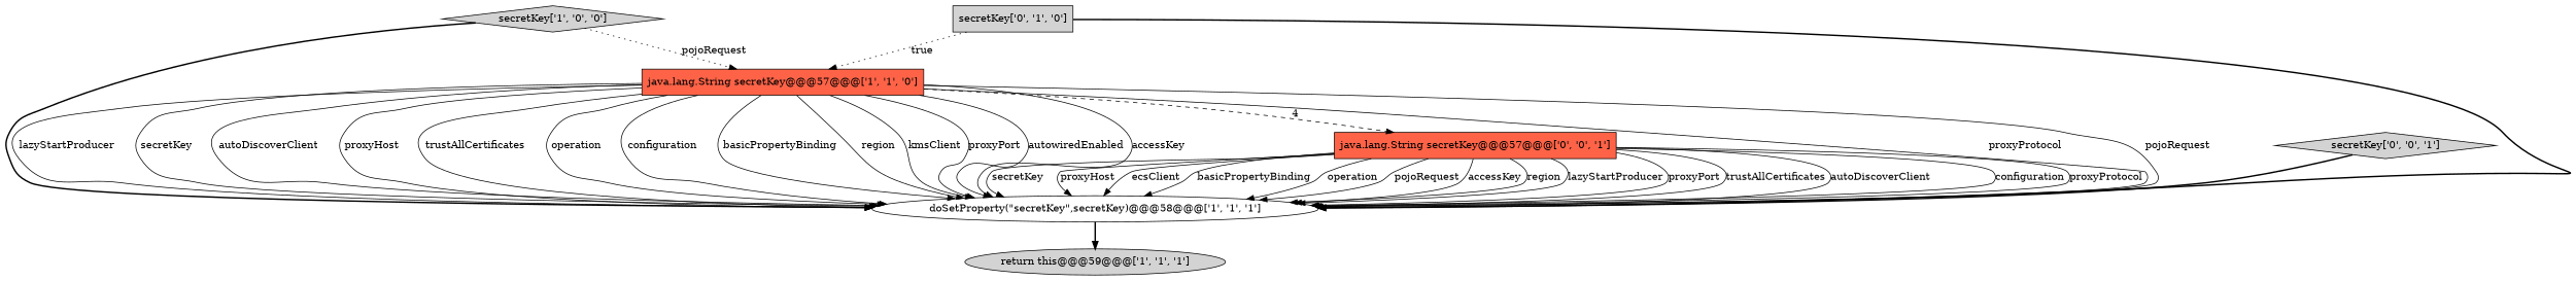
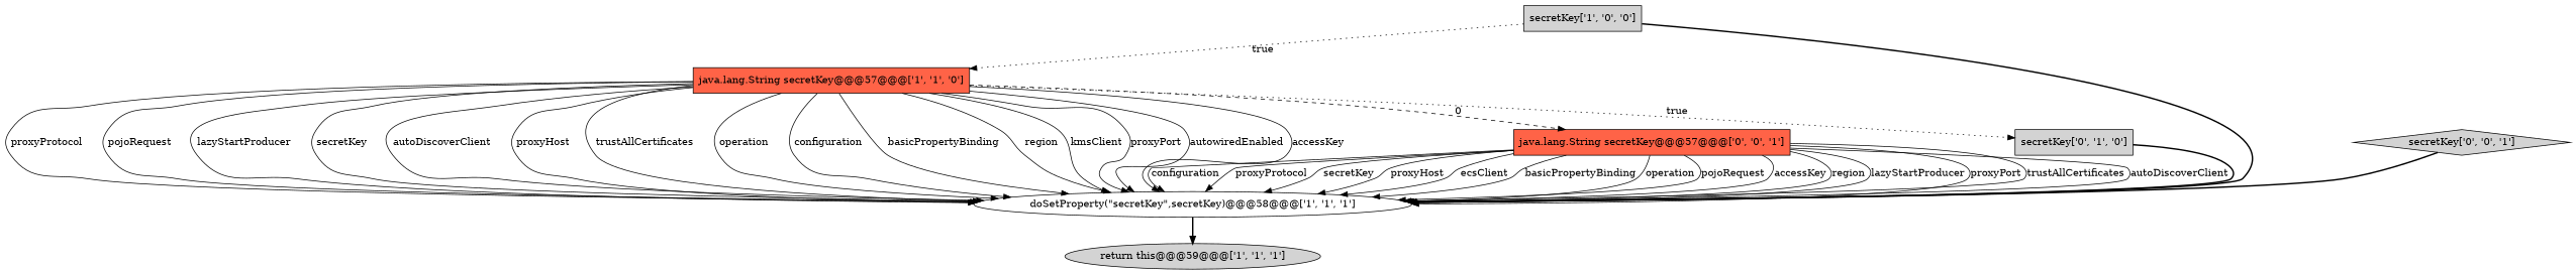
  digraph {
    node [fillcolor=lightgray shape=box style=filled]
    edge [style=solid]
    n1 [fillcolor=tomato label="java.lang.String secretKey@@@57@@@['1', '1', '0']"]
    n2 [fillcolor=white label="doSetProperty(\"secretKey\",secretKey)@@@58@@@['1', '1', '1']" shape=ellipse]
    n3 [fillcolor=tomato label="java.lang.String secretKey@@@57@@@['0', '0', '1']"]
    n4 [label="return this@@@59@@@['1', '1', '1']" shape=ellipse]
-   n5 [label="secretKey['1', '0', '0']" shape=diamond]
+   n5 [label="secretKey['1', '0', '0']"]
    n6 [label="secretKey['0', '0', '1']" shape=diamond]
    n7 [label="secretKey['0', '1', '0']"]
    n1 -> n2 [label=proxyProtocol]
    n1 -> n2 [label=pojoRequest]
    n1 -> n2 [label=lazyStartProducer]
    n1 -> n2 [label=secretKey]
    n1 -> n2 [label=autoDiscoverClient]
    n1 -> n2 [label=proxyHost]
    n1 -> n2 [label=trustAllCertificates]
    n1 -> n2 [label=operation]
    n1 -> n2 [label=configuration]
    n1 -> n2 [label=basicPropertyBinding]
    n1 -> n2 [label=region]
    n1 -> n2 [label=kmsClient]
    n1 -> n2 [label=proxyPort]
    n1 -> n2 [label=autowiredEnabled]
    n1 -> n2 [label=accessKey]
-   n1 -> n3 [label=4 style=dashed]
+   n1 -> n3 [label=0 style=dashed]
    n2 -> n4 [style=bold]
    n3 -> n2 [label=configuration]
    n3 -> n2 [label=proxyProtocol]
    n3 -> n2 [label=secretKey]
    n3 -> n2 [label=proxyHost]
    n3 -> n2 [label=ecsClient]
    n3 -> n2 [label=basicPropertyBinding]
    n3 -> n2 [label=operation]
    n3 -> n2 [label=pojoRequest]
    n3 -> n2 [label=accessKey]
    n3 -> n2 [label=region]
    n3 -> n2 [label=lazyStartProducer]
    n3 -> n2 [label=proxyPort]
    n3 -> n2 [label=trustAllCertificates]
    n3 -> n2 [label=autoDiscoverClient]
-   n5 -> n1 [label=pojoRequest style=dotted]
+   n5 -> n1 [label=true style=dotted]
    n5 -> n2 [style=bold]
    n6 -> n2 [style=bold]
-   n7 -> n1 [label=true style=dotted]
+   n1 -> n7 [label=true style=dotted]
    n7 -> n2 [style=bold]
  }
